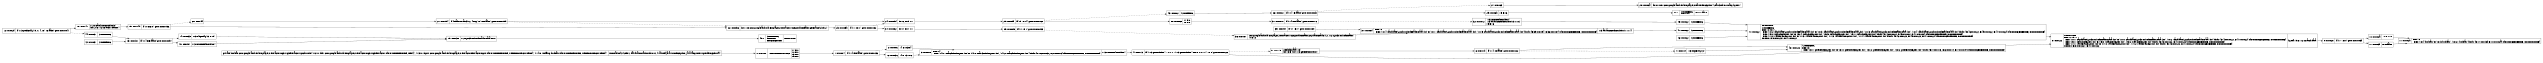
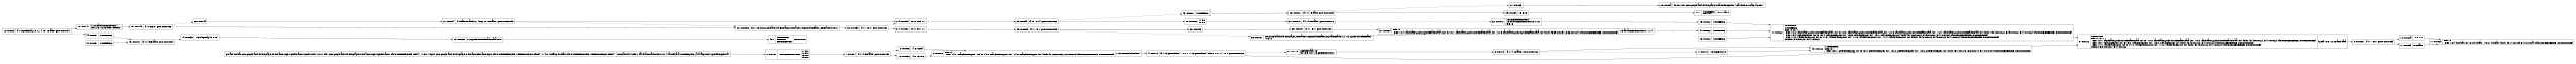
  digraph {
    rankdir=LR
    node [shape=record]
    n1 [label="{0\:\ 0x0000|MTH_ENTER_BLOCK\l|r7 = 0\lr0 = 0\lr3 = 0\lr5 = 0\l}"]
    n2 [label="{1\:\ 0x0004|if (r14 == false) goto L_0x003c\l}"]
    n3 [label="{2\:\ 0x0006|r4 = 16384\l}"]
    n4 [label="{16\:\ 0x003c|r4 = 131072\l}"]
    n5 [label="{3\:\ 0x0008|PHI: r4 \l  PHI: (r4v1 'searchLimitBytes' int) = (r4v0 'searchLimitBytes' int), (r4v2 'searchLimitBytes' int) binds: [B:16:0x003c, B:2:0x0006] A[DONT_GENERATE, DONT_INLINE]\l|r13.resetPeekPosition()\l}"]
    n6 [label="{4\:\ 0x0013|if ((r13.getPosition() \> 0 ? 1 : (r13.getPosition() == 0 ? 0 : \-1)) != 0) goto L_0x0022\l}"]
    n7 [label="{5\:\ 0x0015|peekId3Data(r13)\lint r3 = (int) r13.getPeekPosition()\l}"]
    n8 [label="{48\:\ 0x0022|SYNTHETIC\lPHI: r3 \l  PHI: (r3v1 'peekedId3Bytes' int) = (r3v0 'peekedId3Bytes' int), (r3v2 'peekedId3Bytes' int), (r3v2 'peekedId3Bytes' int) binds: [B:4:0x0013, B:6:0x001d, B:7:0x001f] A[DONT_GENERATE, DONT_INLINE]\l}"]
    n9 [label="{6\:\ 0x001d|if (r14 != false) goto L_0x0022\l}"]
    n10 [label="{8\:\ 0x0022|LOOP_MTH\lPHI: r0 r5 r7 \l  PHI: (r0v1 'candidateSynchronizedHeaderData' int) = (r0v0 'candidateSynchronizedHeaderData' int), (r0v2 'candidateSynchronizedHeaderData' int) binds: [B:48:0x0022, B:41:0x0022] A[DONT_GENERATE, DONT_INLINE]\l  PHI: (r5v1 'searchedBytes' int) = (r5v0 'searchedBytes' int), (r5v2 'searchedBytes' int) binds: [B:48:0x0022, B:41:0x0022] A[DONT_GENERATE, DONT_INLINE]\l  PHI: (r7v1 'validFrameCount' int) = (r7v0 'validFrameCount' int), (r7v2 'validFrameCount' int) binds: [B:48:0x0022, B:41:0x0022] A[DONT_GENERATE, DONT_INLINE]\lLOOP:0: B:8:0x0022\-\>B:41:0x0022\l|byte[] r9 = r12.scratch.data\l}"]
    n11 [label="{7\:\ 0x001f|r13.skipFully(r3)\l}"]
    n12 [label="{9\:\ 0x0028|if (r7 \<= 0) goto L_0x003f\l}"]
    n13 [label="{10\:\ 0x002a|r8 = true\l}"]
    n14 [label="{17\:\ 0x003f|r8 = false\l}"]
    n15 [label="{11\:\ 0x002b|PHI: r8 \l  PHI: (r8v4 boolean) = (r8v3 boolean), (r8v21 boolean) binds: [B:17:0x003f, B:10:0x002a] A[DONT_GENERATE, DONT_INLINE]\l}"]
    n16 [label="{12\:\ 0x002f|if (r13.peekFully(r9, 0, 4, r8) != false) goto L_0x0041\l}"]
    n17 [label="{18\:\ 0x0041|r12.scratch.setPosition(0)\lint r2 = r12.scratch.readInt()\l}"]
    n18 [label="{44\:\ 0x0031|SYNTHETIC\l}"]
    n19 [label="{19\:\ 0x004d|if (r0 == 0) goto L_0x0056\l}"]
    n20 [label="{13\:\ 0x0031|if (r14 == false) goto L_0x0097\l}"]
    n21 [label="{14\:\ 0x0033|r13.skipFully(r3 + r5)\l}"]
-   n22 [label="{40\:\ 0x0097|r13.resetPeekPosition()\l}"]
    n23 [label="{15\:\ 0x0038|r12.synchronizedHeaderData = r0\l}"]
    n24 [label="{49\:\ ?|SYNTHETIC\lRETURN\lORIG_RETURN\l|return true\l}"]
    n25 [label="{20\:\ 0x004f}"]
    n26 [label="{22\:\ 0x0056|int r1 = com.google.android.exoplayer2.extractor.MpegAudioHeader.getFrameSize(r2)\l}"]
    n27 [label="{21\:\ 0x0054|if (headersMatch(r2, (long) r0) == false) goto L_0x005d\l}"]
    n28 [label="{23\:\ 0x005b|if (r1 != \-1) goto L_0x0082\l}"]
    n29 [label="{24\:\ 0x005d|int r6 = r5 + 1\l}"]
    n30 [label="{25\:\ 0x005f|if (r5 != r4) goto L_0x006e\l}"]
    n31 [label="{34\:\ 0x0082|int r7 = r7 + 1\l}"]
    n32 [label="{35\:\ 0x0085|if (r7 != 1) goto L_0x0093\l}"]
    n33 [label="{30\:\ 0x006e|r7 = 0\lr0 = 0\l}"]
    n34 [label="{43\:\ 0x0061|SYNTHETIC\l}"]
    n35 [label="{31\:\ 0x0070|if (r14 == false) goto L_0x007c\l}"]
    n36 [label="{26\:\ 0x0061|if (r14 != false) goto L_0x006b\l}"]
    n37 [label="{27\:\ 0x0063}"]
    n38 [label="{29\:\ 0x006b|r5 = r6\l}"]
    n39 [label="{28\:\ 0x006a|throw new com.google.android.exoplayer2.ParserException(\"Searched too many bytes.\")\l}"]
    n40 [label="{50\:\ ?|SYNTHETIC\lRETURN\l|return false\l}"]
    n41 [label="{32\:\ 0x0072|r13.resetPeekPosition()\lr13.advancePeekPosition(r3 + r6)\lr5 = r6\l}"]
    n42 [label="{45\:\ 0x0022|SYNTHETIC\l}"]
    n43 [label="{41\:\ 0x0022|LOOP_END\lSYNTHETIC\lPHI: r0 r5 r7 \l  PHI: (r0v2 'candidateSynchronizedHeaderData' int) = (r0v3 'candidateSynchronizedHeaderData' int), (r0v3 'candidateSynchronizedHeaderData' int), (r0v4 'candidateSynchronizedHeaderData' int) binds: [B:46:0x0022, B:45:0x0022, B:47:0x0022] A[DONT_GENERATE, DONT_INLINE]\l  PHI: (r5v2 'searchedBytes' int) = (r5v4 'searchedBytes' int), (r5v5 'searchedBytes' int), (r5v1 'searchedBytes' int) binds: [B:46:0x0022, B:45:0x0022, B:47:0x0022] A[DONT_GENERATE, DONT_INLINE]\l  PHI: (r7v2 'validFrameCount' int) = (r7v3 'validFrameCount' int), (r7v3 'validFrameCount' int), (r7v4 'validFrameCount' int) binds: [B:46:0x0022, B:45:0x0022, B:47:0x0022] A[DONT_GENERATE, DONT_INLINE]\lLOOP:0: B:8:0x0022\-\>B:41:0x0022\l}"]
    n44 [label="{46\:\ 0x0022|SYNTHETIC\l}"]
    n45 [label="{36\:\ 0x0087|com.google.android.exoplayer2.extractor.MpegAudioHeader.populateHeader(r2, r12.synchronizedHeader)\lr0 = r2\l}"]
+   n46 [label="{38\:\ 0x0093}"]
    n47 [label="{37\:\ 0x008d|PHI: r0 \l  PHI: (r0v4 'candidateSynchronizedHeaderData' int) = (r0v1 'candidateSynchronizedHeaderData' int), (r0v5 'candidateSynchronizedHeaderData' int) binds: [B:39:0x0094, B:36:0x0087] A[DONT_GENERATE, DONT_INLINE]\l|r13.advancePeekPosition(r1 + \-4)\l}"]
    n48 [label="{39\:\ 0x0094|if (r7 != 4) goto L_0x008d\l}"]
    n49 [label="{47\:\ 0x0022|SYNTHETIC\l}"]
    n50 [label="{42\:\ 0x0031|SYNTHETIC\l}"]
    n51 [label="{private boolean com.google.android.exoplayer2.extractor.mp3.Mp3Extractor.synchronize((r12v0 'this' com.google.android.exoplayer2.extractor.mp3.Mp3Extractor A[IMMUTABLE_TYPE, THIS]), (r13v0 'input' com.google.android.exoplayer2.extractor.ExtractorInput A[IMMUTABLE_TYPE, METHOD_ARGUMENT]), (r14v0 'sniffing' boolean A[IMMUTABLE_TYPE, METHOD_ARGUMENT]))  | Annotation[SYSTEM, dalvik.annotation.Throws, \{value=[java.io.IOException, java.lang.InterruptedException]\}]\l}"]
    n1 -> n2
    n2 -> n3 [style=dashed]
    n2 -> n4
    n3 -> n5
    n4 -> n5
    n5 -> n6
    n6 -> n7 [style=dashed]
    n6 -> n8
    n7 -> n9
    n8 -> n10
    n9 -> n8
    n9 -> n11 [style=dashed]
    n10 -> n12
    n11 -> n8
    n12 -> n13 [style=dashed]
    n12 -> n14
    n13 -> n15
    n14 -> n15
    n16 -> n17
    n16 -> n18 [style=dashed]
    n17 -> n19
    n18 -> n20
    n19 -> n25 [style=dashed]
    n19 -> n26
    n20 -> n21 [style=dashed]
-   n20 -> n22
    n21 -> n23
-   n22 -> n23
    n23 -> n24
    n25 -> n27
    n26 -> n28
    n27 -> n26 [style=dashed]
    n27 -> n29
    n28 -> n29 [style=dashed]
    n28 -> n31
    n29 -> n30
    n30 -> n33
    n30 -> n34 [style=dashed]
    n31 -> n32
    n32 -> n45 [style=dashed]
+   n32 -> n46
    n33 -> n35
    n34 -> n36
    n35 -> n41 [style=dashed]
    n36 -> n37 [style=dashed]
    n36 -> n38
    n37 -> n39
    n38 -> n40
    n41 -> n42
    n42 -> n43
    n43 -> n10
    n44 -> n43
    n45 -> n47
+   n46 -> n48
    n47 -> n49
    n48 -> n47
    n49 -> n43
    n50 -> n20
    n51 -> n1
  }
